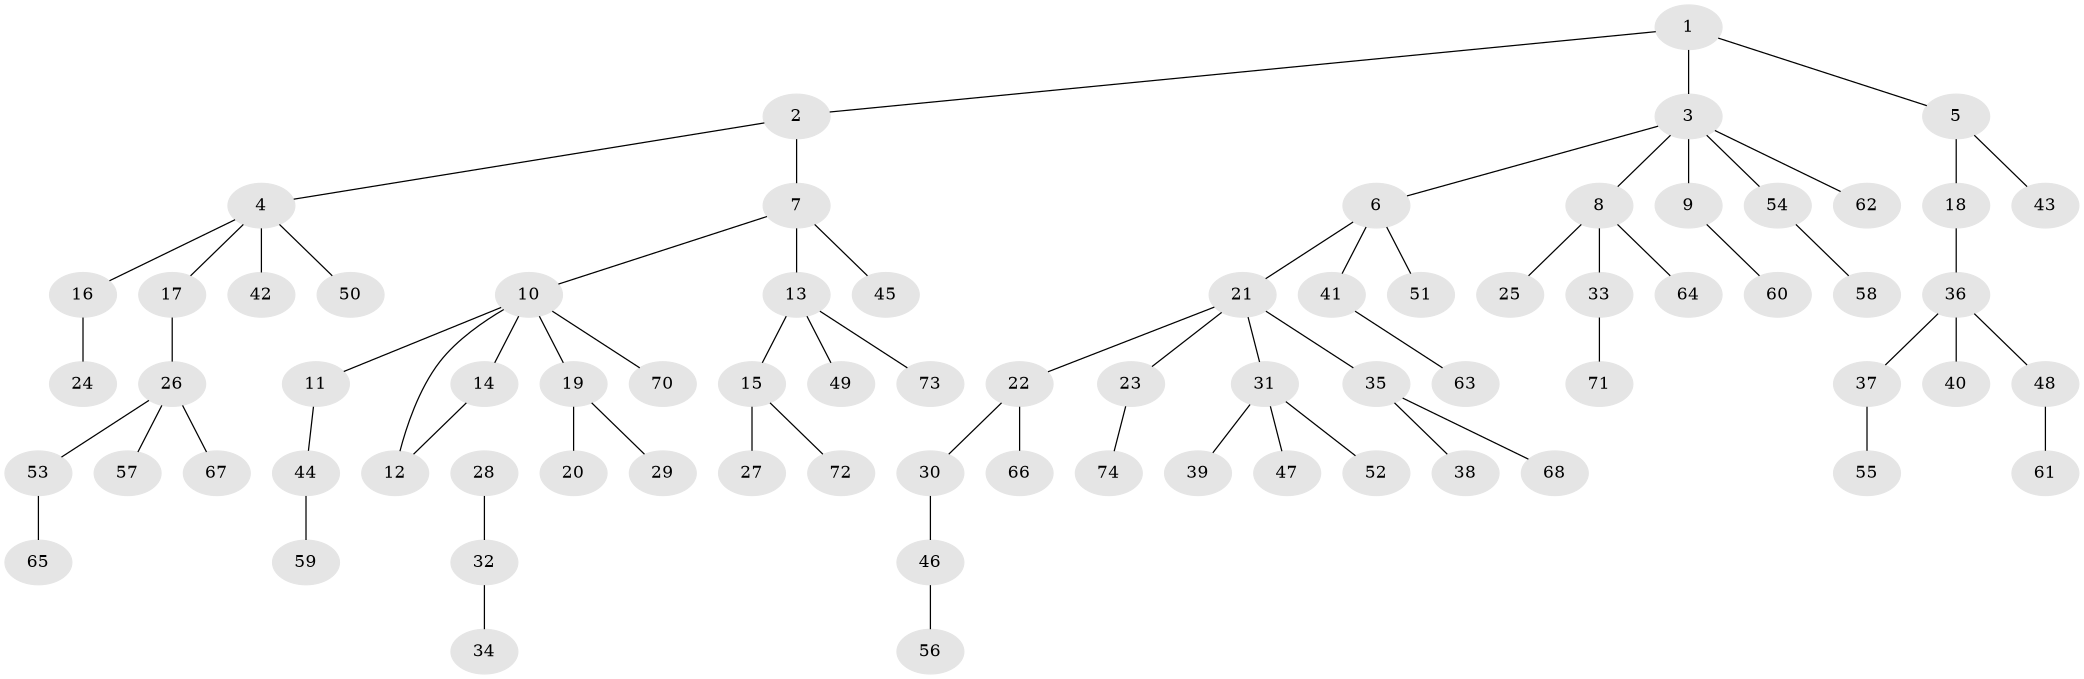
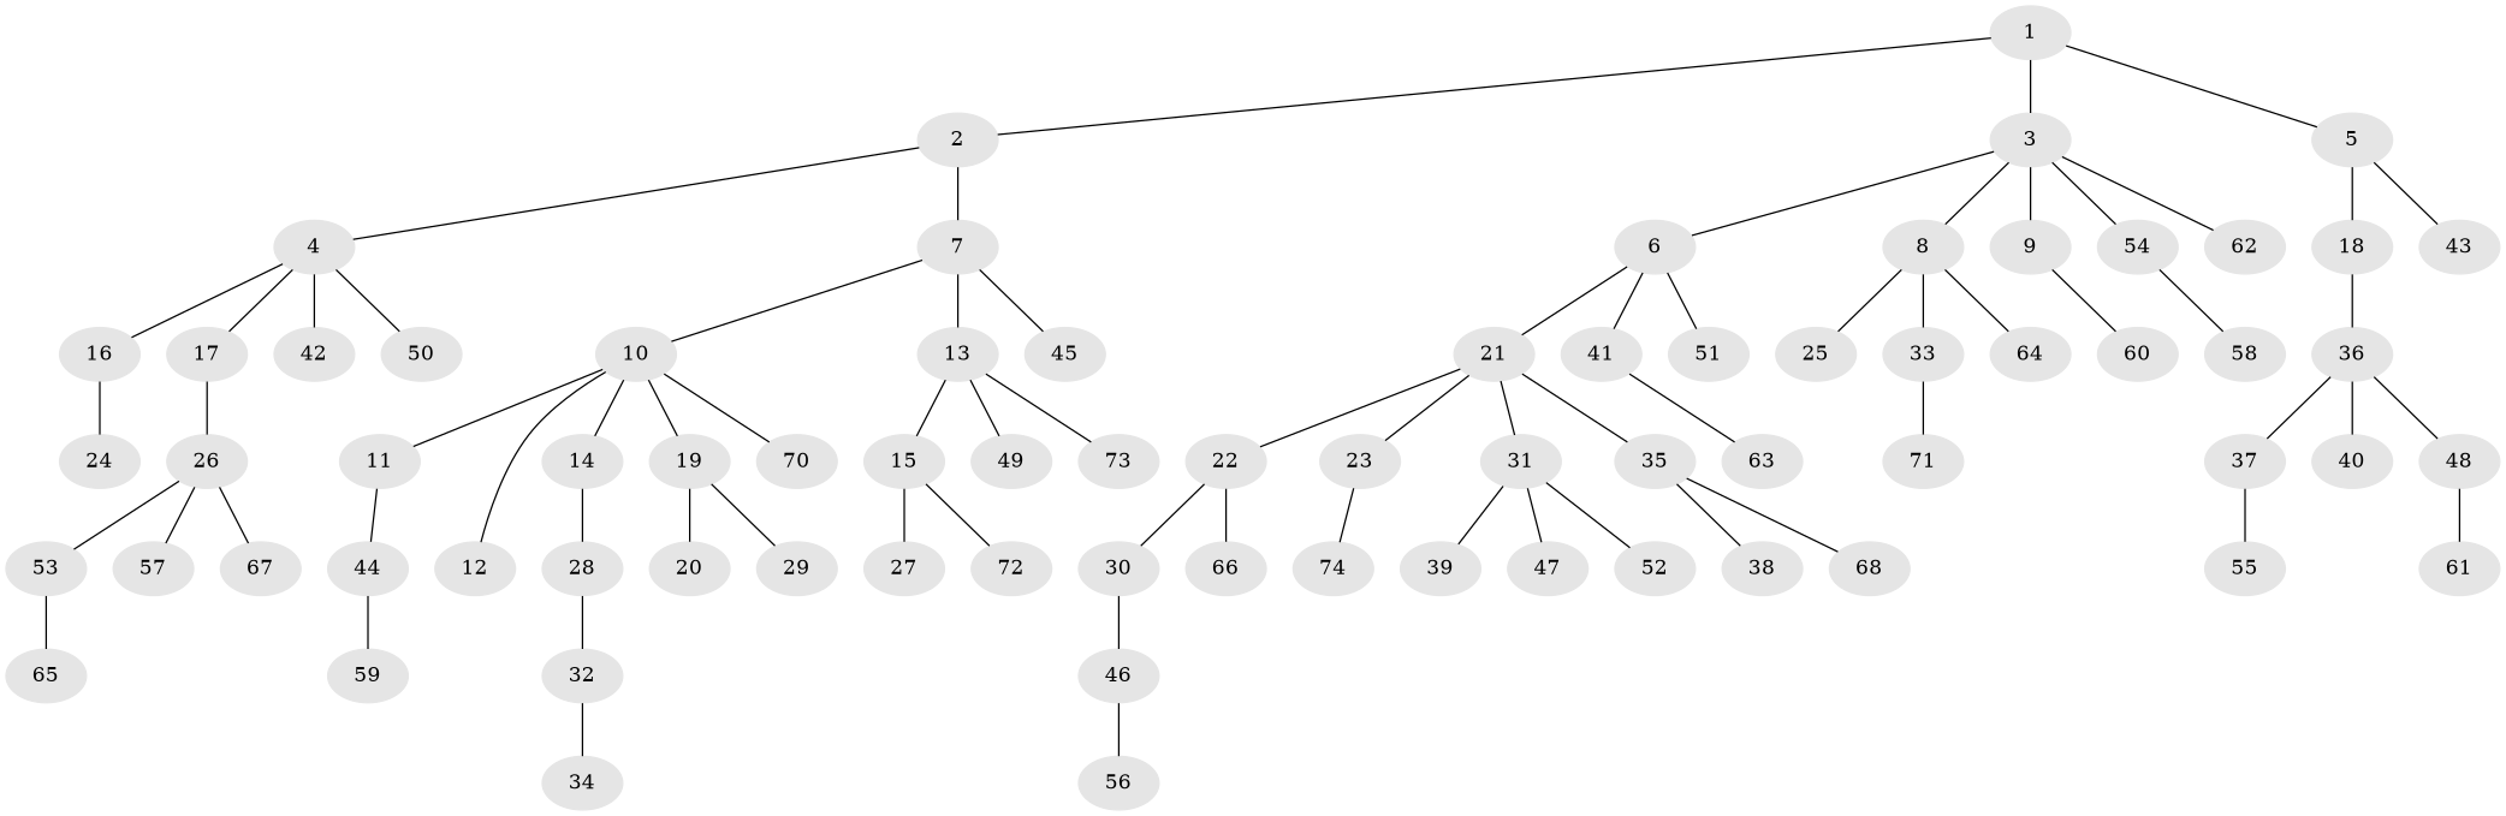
  graph {
    node [color=gray90 style=filled]
    1
    2
    3
    5
    4
    7
    6
    8
    9
    54
    62
    18
    43
    16
    17
    42
    50
    10
    13
    45
    21
    41
    51
    25
    33
    64
    60
    58
    24
    26
    36
    22
    23
    31
    35
    63
    11
    12
    14
    19
    70
    15
    49
    73
    71
    44
    28
    20
    29
    59
    27
    72
    32
    53
    57
    67
    37
    40
    48
    30
    66
    74
    39
    47
    52
    38
    68
    46
    65
    34
    56
    55
    61
    1 -- 2
    1 -- 3
    1 -- 5
    2 -- 4
    2 -- 7
    3 -- 6
    3 -- 8
    3 -- 9
    3 -- 54
    3 -- 62
    5 -- 18
    5 -- 43
    4 -- 16
    4 -- 17
    4 -- 42
    4 -- 50
    7 -- 10
    7 -- 13
    7 -- 45
    6 -- 21
    6 -- 41
    6 -- 51
    8 -- 25
    8 -- 33
    8 -- 64
    9 -- 60
    54 -- 58
    18 -- 36
    16 -- 24
    17 -- 26
    10 -- 11
    10 -- 12
    10 -- 14
    10 -- 19
    10 -- 70
    13 -- 15
    13 -- 49
    13 -- 73
    21 -- 22
    21 -- 23
    21 -- 31
    21 -- 35
    41 -- 63
    33 -- 71
    26 -- 53
    26 -- 57
    26 -- 67
    36 -- 37
    36 -- 40
    36 -- 48
    22 -- 30
    22 -- 66
    23 -- 74
    31 -- 39
    31 -- 47
    31 -- 52
    35 -- 38
    35 -- 68
    11 -- 44
-   14 -- 12
+   14 -- 28
    19 -- 20
    19 -- 29
    15 -- 27
    15 -- 72
    44 -- 59
    28 -- 32
    32 -- 34
    53 -- 65
    37 -- 55
    48 -- 61
    30 -- 46
    46 -- 56
  }
